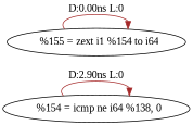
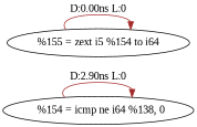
  digraph {
    rankdir=LR
    fontname="Liberation Serif"
    node [fontname="Liberation Serif"]
    edge [color=brown fontname="Liberation Serif"]
    n1 [label="  %154 = icmp ne i64 %138, 0"]
-   n2 [label="  %155 = zext i1 %154 to i64"]
+   n2 [label="%155 = zext i5 %154 to i64"]
    n1 -> n1 [label="D:2.90ns L:0"]
    n2 -> n2 [label="D:0.00ns L:0"]
  }
